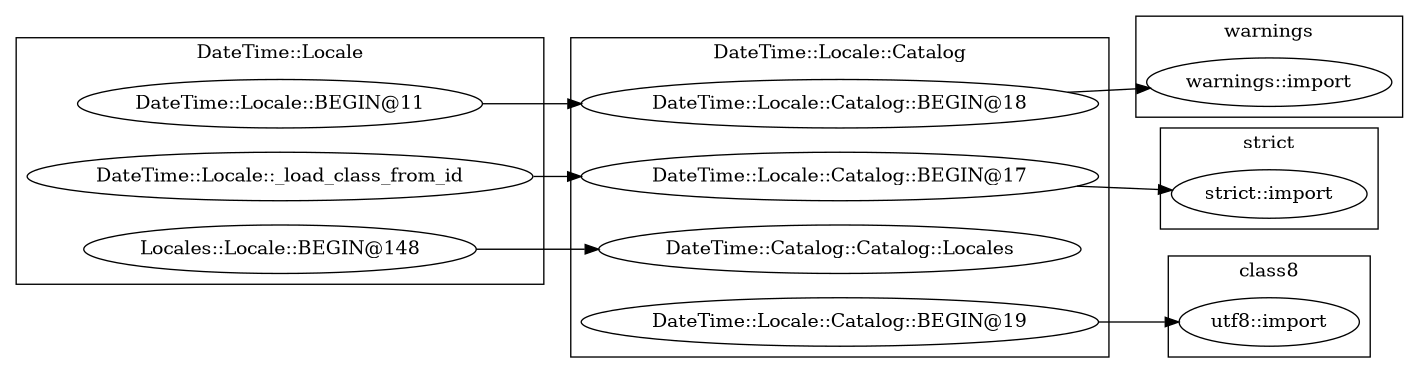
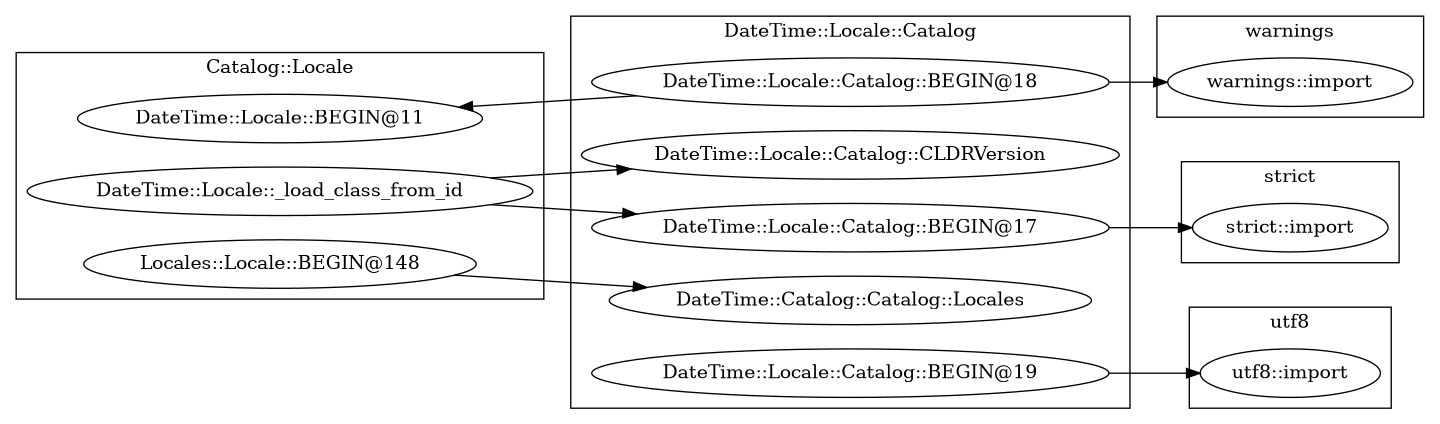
  digraph {
    rankdir=LR
    "utf8::import"
    "warnings::import"
    "DateTime::Locale::Catalog::BEGIN@18"
    "DateTime::Locale::Catalog::BEGIN@17"
    n5 [label="DateTime::Catalog::Catalog::Locales"]
+   "DateTime::Locale::Catalog::CLDRVersion"
    "DateTime::Locale::Catalog::BEGIN@19"
    "strict::import"
    "DateTime::Locale::_load_class_from_id"
    n10 [label="Locales::Locale::BEGIN@148"]
    "DateTime::Locale::BEGIN@11"
    subgraph cluster_1 {
-     label=class8
+     label=utf8
      "utf8::import"
    }
    subgraph cluster_2 {
      label=warnings
      "warnings::import"
    }
    subgraph cluster_3 {
      label="DateTime::Locale::Catalog"
      "DateTime::Locale::Catalog::BEGIN@18"
      "DateTime::Locale::Catalog::BEGIN@17"
      n5
+     "DateTime::Locale::Catalog::CLDRVersion"
      "DateTime::Locale::Catalog::BEGIN@19"
    }
    subgraph cluster_4 {
      label="strict"
      "strict::import"
    }
    subgraph cluster_5 {
-     label="DateTime::Locale"
+     label="Catalog::Locale"
      "DateTime::Locale::_load_class_from_id"
      n10
      "DateTime::Locale::BEGIN@11"
    }
    "DateTime::Locale::Catalog::BEGIN@18" -> "warnings::import"
    "DateTime::Locale::Catalog::BEGIN@17" -> "strict::import"
    "DateTime::Locale::Catalog::BEGIN@19" -> "utf8::import"
    "DateTime::Locale::_load_class_from_id" -> "DateTime::Locale::Catalog::BEGIN@17"
+   "DateTime::Locale::_load_class_from_id" -> "DateTime::Locale::Catalog::CLDRVersion"
    n10 -> n5
-   "DateTime::Locale::BEGIN@11" -> "DateTime::Locale::Catalog::BEGIN@18"
+   "DateTime::Locale::Catalog::BEGIN@18" -> "DateTime::Locale::BEGIN@11"
  }
